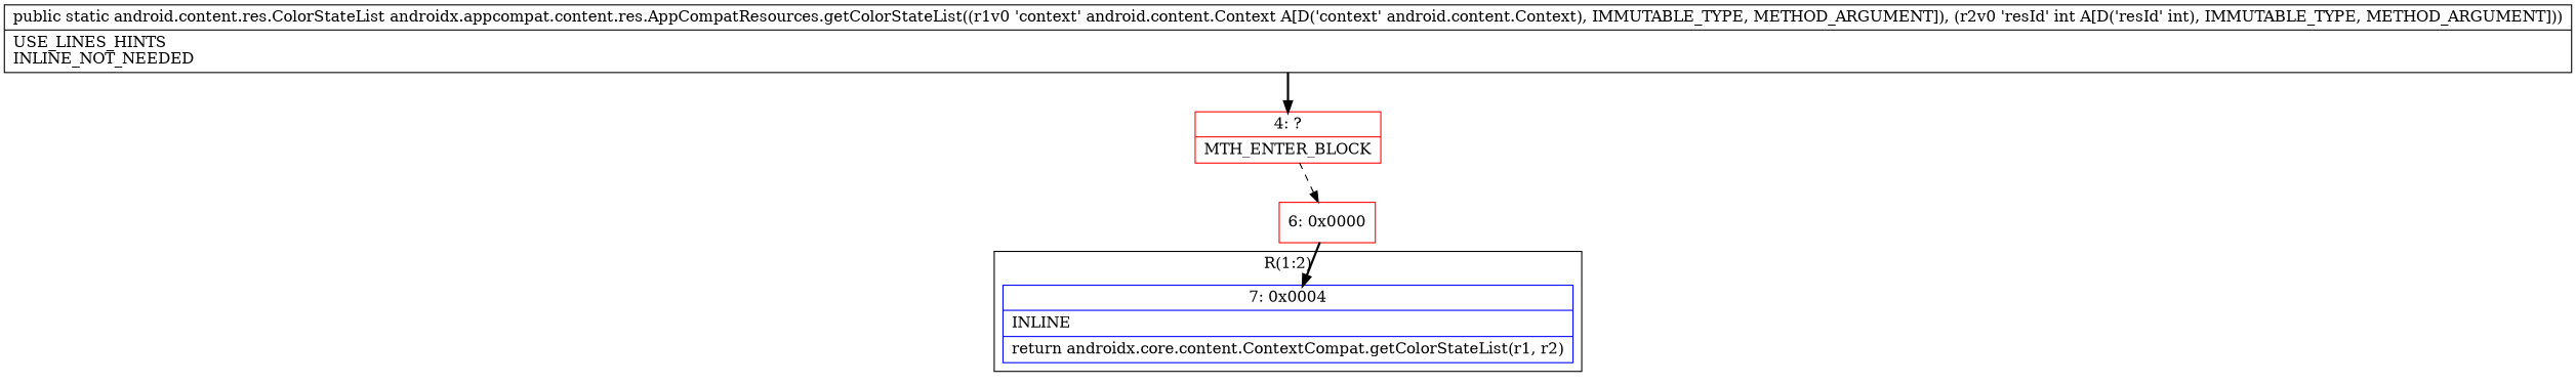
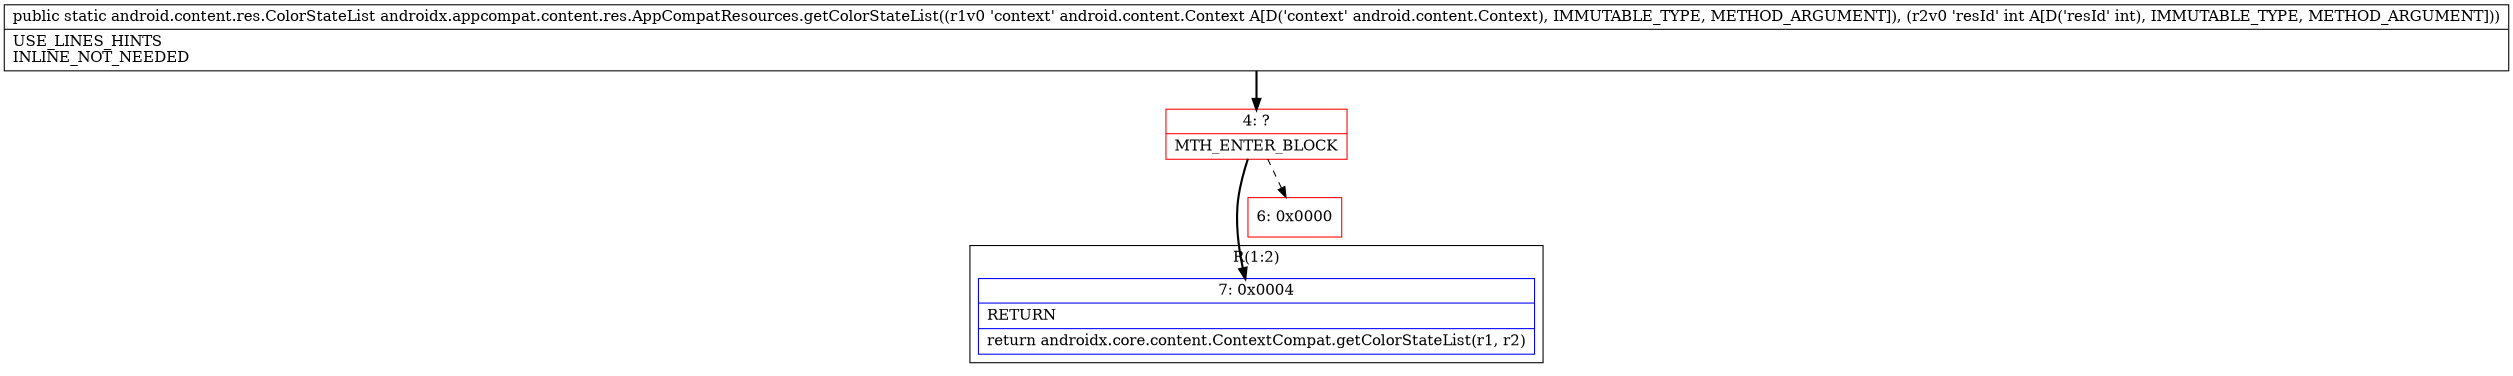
  digraph {
    node [color=red shape=record]
    edge [style=bold]
-   n1 [color=blue label="{7\:\ 0x0004|INLINE\l|return androidx.core.content.ContextCompat.getColorStateList(r1, r2)\l}"]
+   n1 [color=blue label="{7\:\ 0x0004|RETURN\l|return androidx.core.content.ContextCompat.getColorStateList(r1, r2)\l}"]
    n2 [label="{4\:\ ?|MTH_ENTER_BLOCK\l}"]
    n3 [label="{6\:\ 0x0000}"]
    n4 [label="{public static android.content.res.ColorStateList androidx.appcompat.content.res.AppCompatResources.getColorStateList((r1v0 'context' android.content.Context A[D('context' android.content.Context), IMMUTABLE_TYPE, METHOD_ARGUMENT]), (r2v0 'resId' int A[D('resId' int), IMMUTABLE_TYPE, METHOD_ARGUMENT]))  | USE_LINES_HINTS\lINLINE_NOT_NEEDED\l}" color=""]
    subgraph cluster_1 {
      label="R(1:2)"
      n1
    }
    n2 -> n3 [style=dashed]
-   n3 -> n1
+   n2 -> n1
    n4 -> n2
  }
